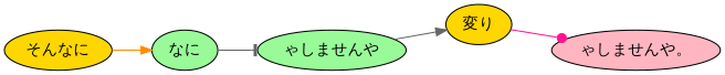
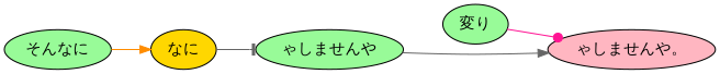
  digraph {
    fontname="DejaVu Sans"
    rankdir=LR
    node [fillcolor=gold fontname="DejaVu Sans" style=filled]
    edge [arrowhead=normal color=gray40 fontname="DejaVu Sans"]
-   n1 [fillcolor=palegreen label="なに"]
+   n1 [label="なに"]
    n2 [fillcolor=palegreen label="ゃしませんや"]
-   n3 [label="変り"]
+   n3 [fillcolor=palegreen label="変り"]
    n4 [fillcolor=lightpink label="ゃしませんや。"]
-   n5 [label="そんなに"]
+   n5 [fillcolor=palegreen label="そんなに"]
    n1 -> n2 [arrowhead=tee]
-   n2 -> n3
+   n2 -> n4
    n3 -> n4 [arrowhead=dot color=deeppink]
    n5 -> n1 [color=darkorange]
  }
